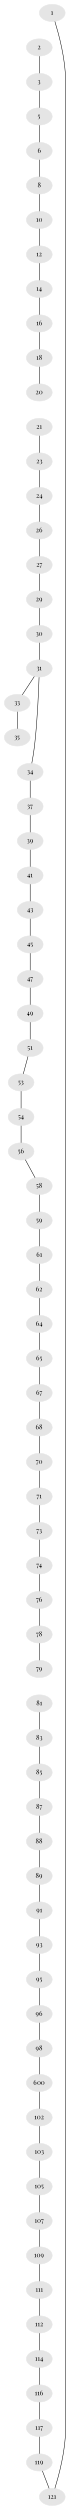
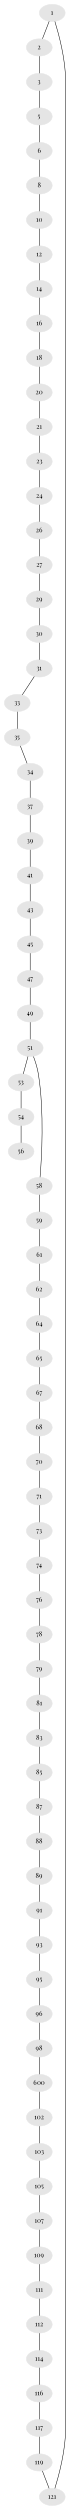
  graph {
    fontname="Playfair Display"
    node [color=gray90 fontname="Playfair Display" style=filled]
    edge [fontname="Playfair Display"]
    1 [super="+123"]
    2
    121 [super="+122"]
    3 [super="+4"]
    5
    6 [super="+7"]
    8 [super="+9"]
    10 [super="+11"]
    12 [super="+13"]
    14 [super="+15"]
    16 [super="+17"]
    18 [super="+19"]
    20
    21 [super="+22"]
    23
    24 [super="+25"]
    26
    27 [super="+28"]
    29
    30
    31 [super="+32"]
    33 [super="+34"]
    35
    n24 [label=34]
    37 [super="+38"]
    39 [super="+40"]
    41 [super="+42"]
    43 [super="+44"]
    45 [super="+46"]
    47 [super="+48"]
    49 [super="+50"]
    51 [super="+52"]
    53
    54 [super="+55"]
    56 [super="+57"]
    58
    59 [super="+60"]
    61
    62 [super="+63"]
    64
    65 [super="+66"]
    67
    68 [super="+69"]
    70
    71 [super="+72"]
    73
    74 [super="+75"]
    76 [super="+77"]
    78
    79 [super="+80"]
    81 [super="+82"]
    83 [super="+84"]
    85 [super="+86"]
    87
    88
    89 [super="+90"]
    91 [super="+92"]
    93 [super="+94"]
    95
    96 [super="+97"]
    98 [super="+99"]
    n62 [label=600 super="+101"]
    102
    103 [super="+104"]
    105 [super="+106"]
    107 [super="+108"]
    109 [super="+110"]
    111
    112 [super="+113"]
    114 [super="+115"]
    116
    117 [super="+118"]
    119 [super="+120"]
+   1 -- 2
    1 -- 121
    2 -- 3
    3 -- 5
    5 -- 6
    6 -- 8
    8 -- 10
    10 -- 12
    12 -- 14
    14 -- 16
    16 -- 18
    18 -- 20
+   20 -- 21
    21 -- 23
    23 -- 24
    24 -- 26
    26 -- 27
    27 -- 29
    29 -- 30
    30 -- 31
    31 -- 33
    33 -- 35
-   31 -- n24
+   35 -- n24
    n24 -- 37
    37 -- 39
    39 -- 41
    41 -- 43
    43 -- 45
    45 -- 47
    47 -- 49
    49 -- 51
    51 -- 53
    53 -- 54
    54 -- 56
-   56 -- 58
+   51 -- 58
    58 -- 59
    59 -- 61
    61 -- 62
    62 -- 64
    64 -- 65
    65 -- 67
    67 -- 68
    68 -- 70
    70 -- 71
    71 -- 73
    73 -- 74
    74 -- 76
    76 -- 78
    78 -- 79
+   79 -- 81
    81 -- 83
    83 -- 85
    85 -- 87
    87 -- 88
    88 -- 89
    89 -- 91
    91 -- 93
    93 -- 95
    95 -- 96
    96 -- 98
    98 -- n62
    n62 -- 102
    102 -- 103
    103 -- 105
    105 -- 107
    107 -- 109
    109 -- 111
    111 -- 112
    112 -- 114
    114 -- 116
    116 -- 117
    117 -- 119
    119 -- 121
  }
